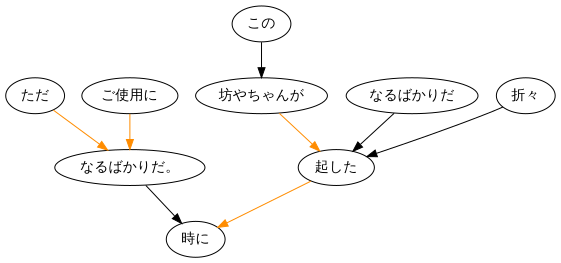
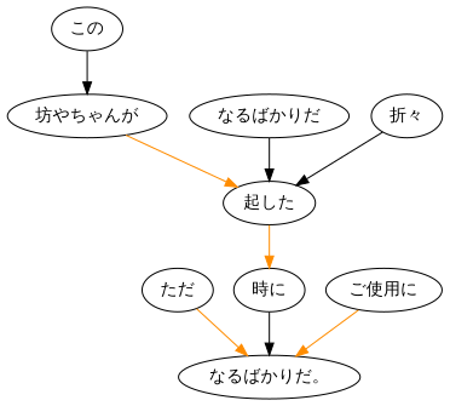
  digraph {
    fontname="IBM Plex Sans"
    node [fontname="IBM Plex Sans"]
    edge [color=darkorange fontname="IBM Plex Sans"]
    n1 [label="ただ"]
    n2 [label="なるばかりだ。"]
    n3 [label="この"]
    n4 [label="坊やちゃんが"]
    n5 [label="起した"]
    n6 [label="時に"]
    n7 [label="なるばかりだ"]
    n8 [label="折々"]
    n9 [label="ご使用に"]
    n1 -> n2
    n3 -> n4 [color=black]
    n4 -> n5
    n5 -> n6
-   n2 -> n6 [color=black]
+   n6 -> n2 [color=black]
    n7 -> n5 [color=black]
    n8 -> n5 [color=black]
    n9 -> n2
  }
